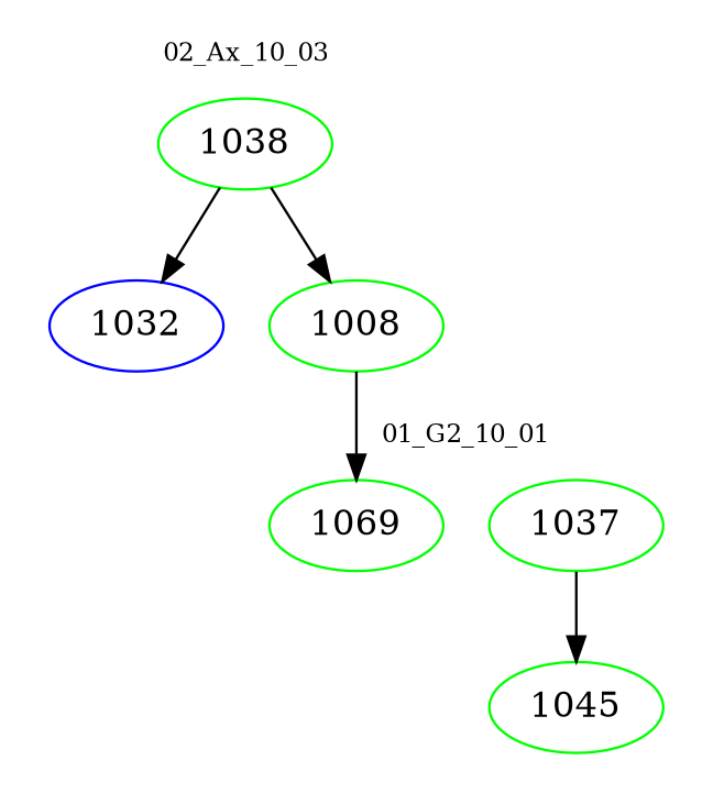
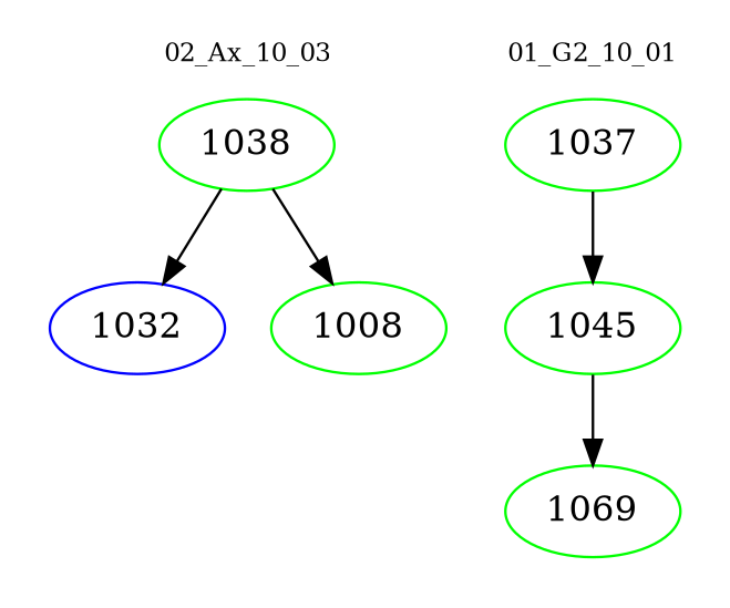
  digraph {
    node [color=green]
    edge [color=black]
    n1 [label=1038]
    n2 [color=blue label=1032]
    n3 [label=1008]
    n4 [label=1037]
    n5 [label=1045]
    n6 [label=1069]
    subgraph cluster_1 {
      color=white
      fontsize=10
      label="02_Ax_10_03"
      n1
      n2
      n3
    }
    subgraph cluster_2 {
      color=white
      fontsize=10
      label="01_G2_10_01"
      n4
      n5
      n6
    }
    n1 -> n2
    n1 -> n3
    n4 -> n5
-   n3 -> n6
+   n5 -> n6
  }
